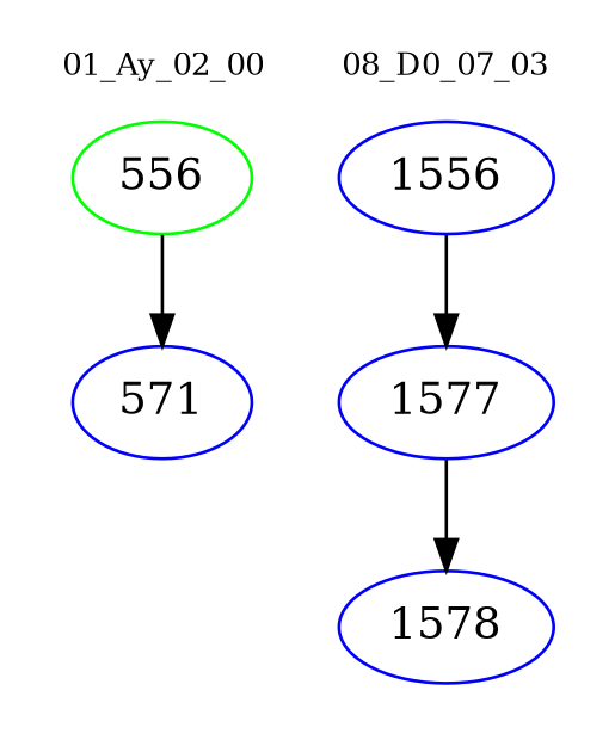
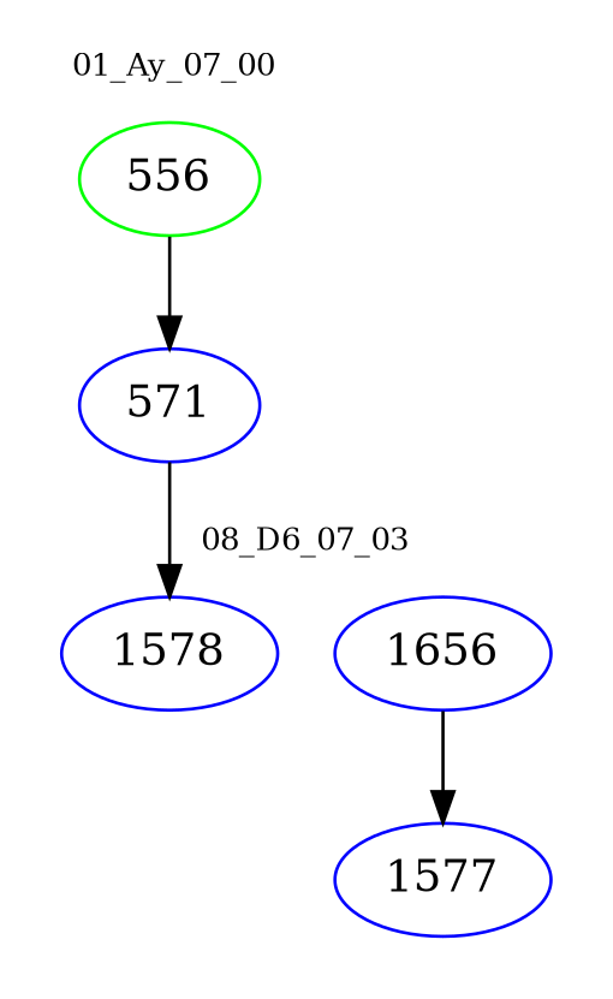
  digraph {
    node [color=blue]
    edge [color=black]
    n1 [color=green label=556]
    n2 [label=571]
-   n3 [label=1556]
+   n3 [label=1656]
    n4 [label=1577]
    n5 [label=1578]
    subgraph cluster_1 {
      color=white
      fontsize=10
-     label="01_Ay_02_00"
+     label="01_Ay_07_00"
      n1
      n2
    }
    subgraph cluster_2 {
      color=white
      fontsize=10
-     label="08_D0_07_03"
+     label="08_D6_07_03"
      n3
      n4
      n5
    }
    n1 -> n2
    n3 -> n4
-   n4 -> n5
+   n2 -> n5
  }
